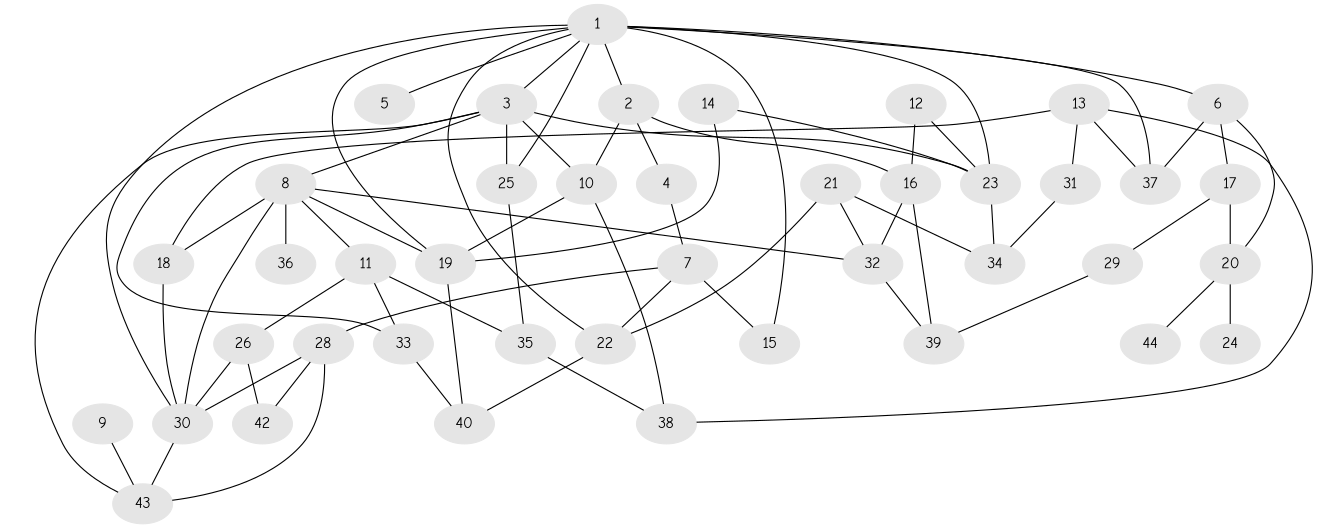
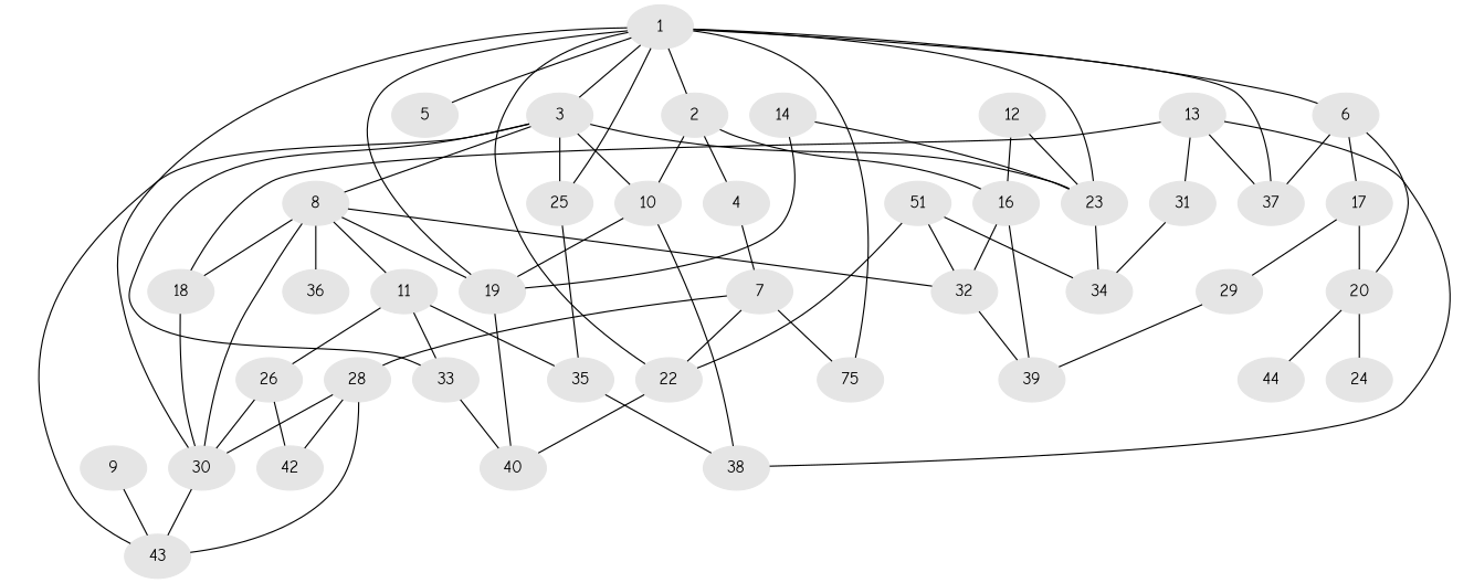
  graph {
    fontname="Comic Neue"
    node [color=gray90 fontname="Comic Neue" style=filled]
    edge [fontname="Comic Neue" weight=1.0]
    1
    2
    3
    5
    6
-   15
+   15 [label=75]
    19
    22
    23
    25
    30
    37
    4
    10
    16
    8
    33
    43
    17
    20
    40
    34
    35
    7
    38
    32
    39
    11
    18
    36
    28
    29
    24
    n34 [label=44]
    42
    26
    9
    12
    13
    31
    14
-   21
+   21 [label=51]
    1 -- 2
    1 -- 3
    1 -- 5
    1 -- 6
    1 -- 15 [weight=2.0]
    1 -- 19
    1 -- 22
    1 -- 23
    1 -- 25
    1 -- 30
    1 -- 37
    2 -- 4
    2 -- 10
    2 -- 16
    3 -- 23
    3 -- 25
    3 -- 10
    3 -- 8
    3 -- 33
    3 -- 43
    6 -- 37
    6 -- 17
    6 -- 20
    19 -- 40
    22 -- 40
    23 -- 34
    25 -- 35
    30 -- 43
    4 -- 7 [weight=2.0]
    10 -- 19
    10 -- 38
    16 -- 32
    16 -- 39
    8 -- 19
    8 -- 30
    8 -- 32
    8 -- 11 [weight=2.0]
    8 -- 18
    8 -- 36
    33 -- 40
    17 -- 20
    17 -- 29
    20 -- 24
    20 -- n34
    35 -- 38
    7 -- 15
    7 -- 22
    7 -- 28
    32 -- 39
    11 -- 33
    11 -- 35
    11 -- 26
    18 -- 30
    28 -- 30
    28 -- 43
    28 -- 42
    29 -- 39
    26 -- 30
    26 -- 42
    9 -- 43
    12 -- 23
    12 -- 16
    13 -- 37
    13 -- 38
    13 -- 18
    13 -- 31
    31 -- 34
    14 -- 19
    14 -- 23
    21 -- 22
    21 -- 34
    21 -- 32
  }
